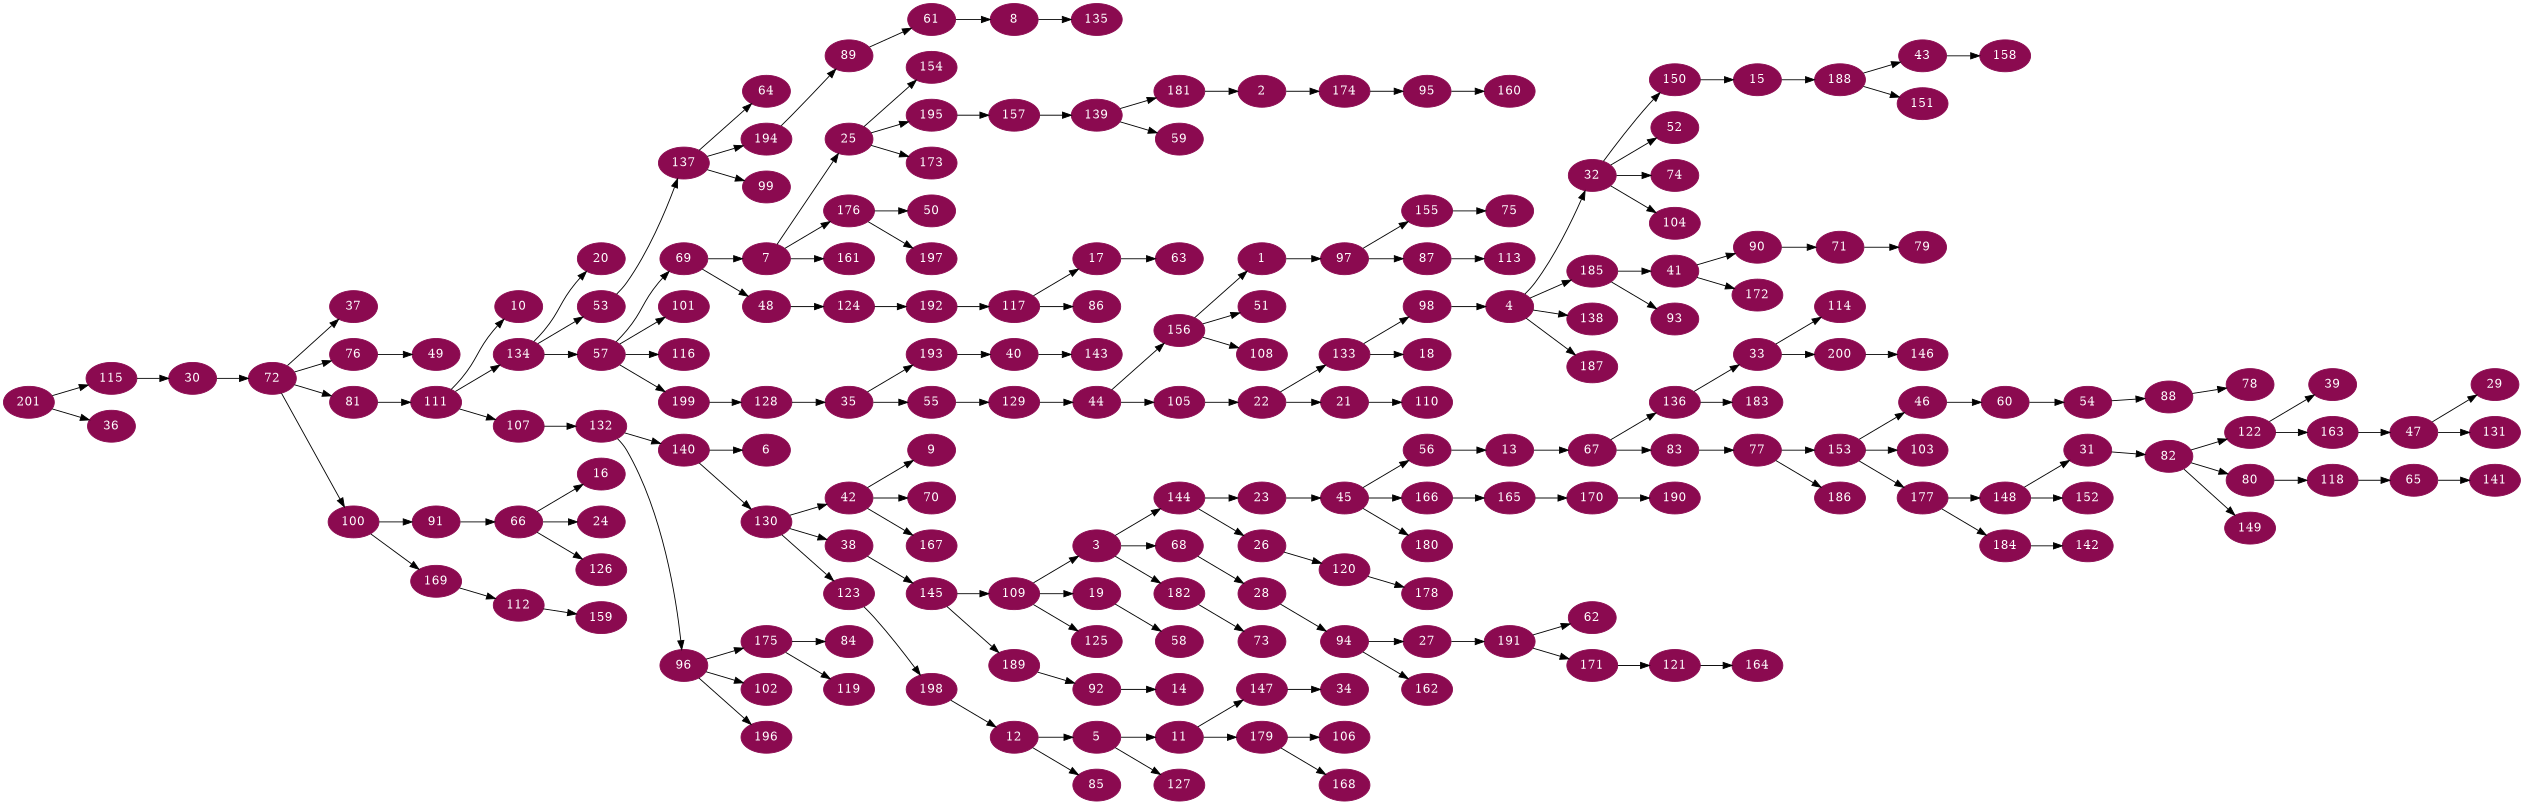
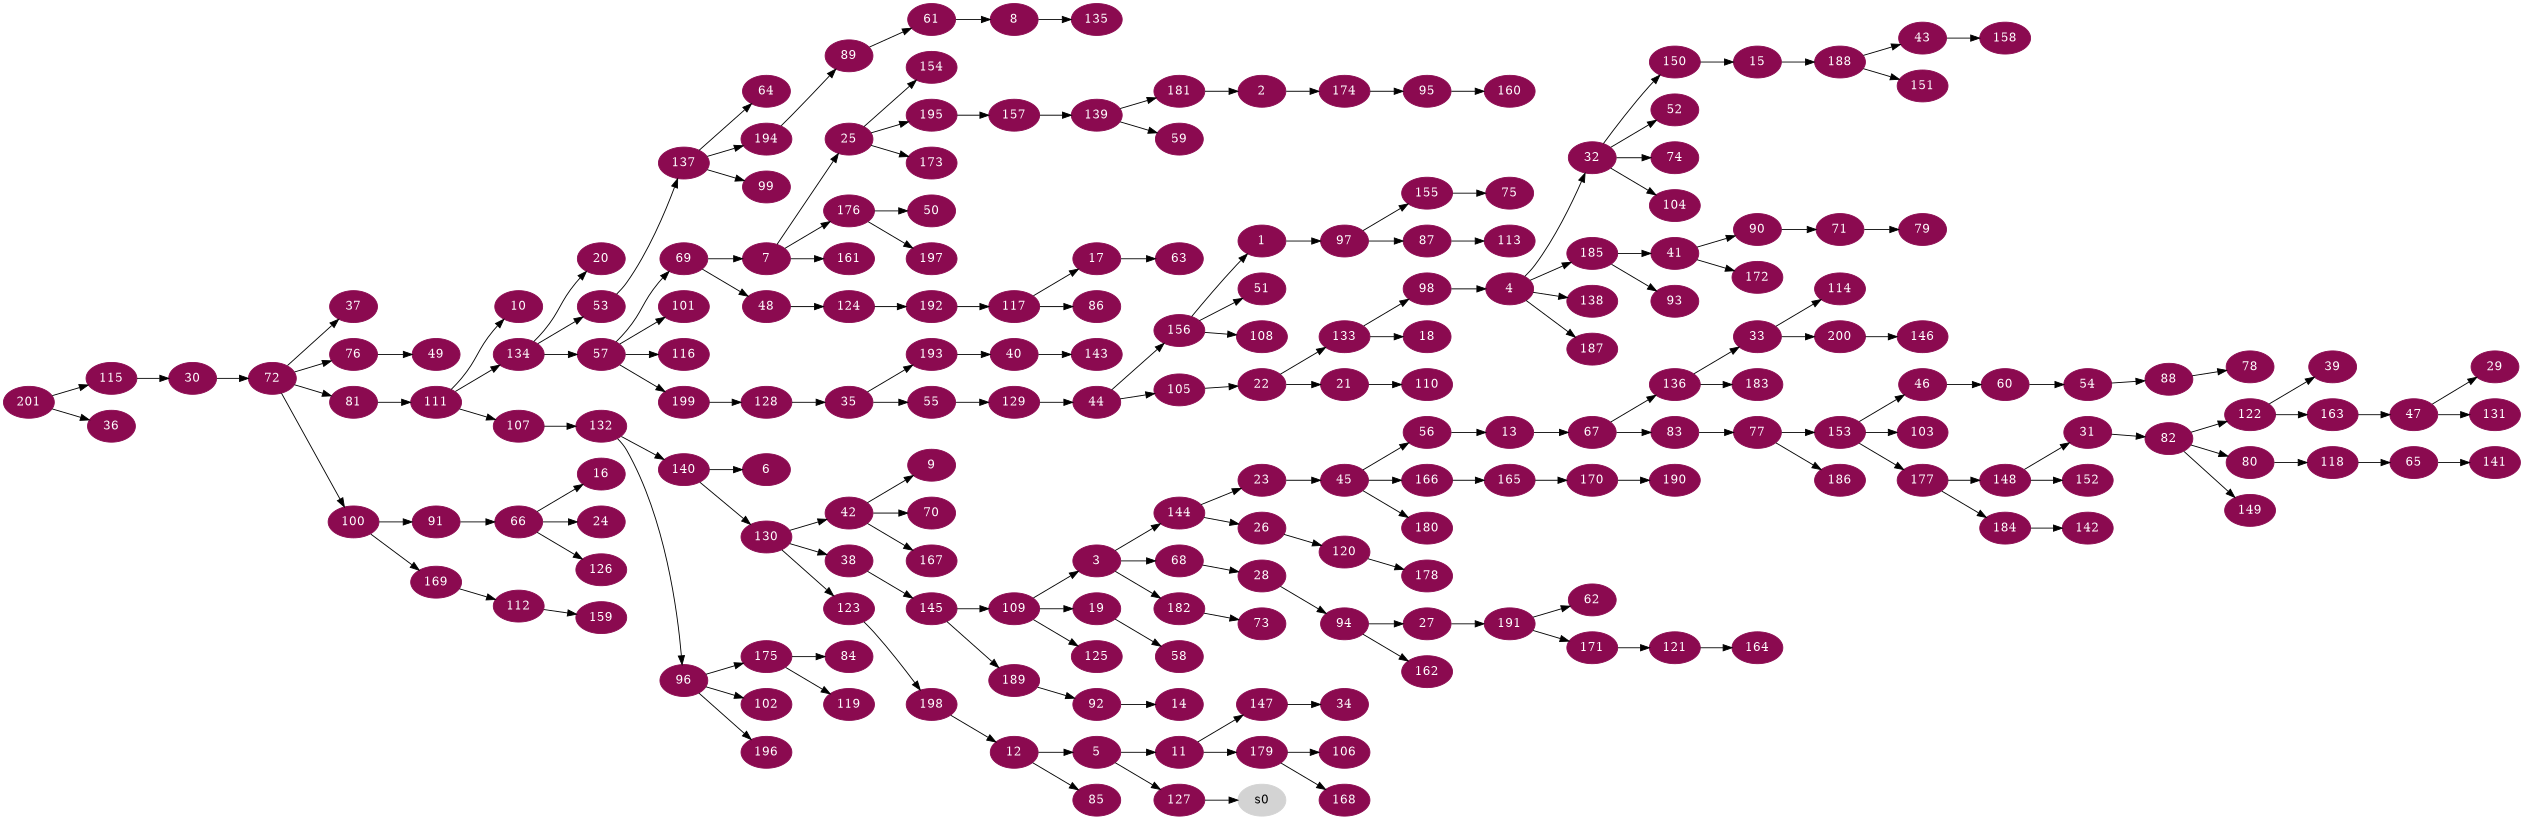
  digraph {
    rankdir=LR
    node [color=deeppink4 fontcolor=white style=filled]
    156
    1
    51
    108
    97
    181
    2
    174
    109
    3
    19
    125
    144
    68
    182
    98
    4
    32
    185
    138
    187
    12
    5
    85
    11
    127
    140
    6
    130
    69
    7
    48
    25
    176
    161
    61
    8
    135
    42
    9
    70
    167
    111
    10
    134
    107
    147
    179
    198
    56
    13
    67
    92
    14
    150
    15
    188
    66
    16
    24
    126
    117
    17
    86
    63
    133
    18
    58
    20
    53
    57
    22
    21
    110
    105
    23
    26
    45
    154
    195
    173
    120
    94
    27
    162
    191
    28
    47
    29
    131
    115
    30
    72
    148
    31
    152
    82
    52
    74
    104
    136
    33
    183
    114
    200
    34
    128
    35
    193
    55
    201
    36
    37
    76
    81
    100
    38
    123
    145
    122
    39
    163
    40
    143
    41
    93
    90
    172
    43
    151
    158
    129
    44
    166
    180
    153
    46
    103
    177
    60
    124
    49
    50
    197
    137
    54
    88
    101
    116
    199
    139
    59
    89
    62
    171
    64
    194
    99
    118
    65
    141
    91
    83
    71
    79
    73
    155
    75
    77
    186
    78
    80
    149
    175
    84
    119
    87
    113
    169
    189
    95
    160
    132
    96
    102
    196
    106
    168
    112
    159
    192
    178
    121
    164
+   s0 [color=lightgrey fontcolor=black]
    157
    184
    142
    146
    165
    170
    190
    156 -> 1
    156 -> 51
    156 -> 108
    1 -> 97
    97 -> 155
    97 -> 87
    181 -> 2
    2 -> 174
    174 -> 95
    109 -> 3
    109 -> 19
    109 -> 125
    3 -> 144
    3 -> 68
    3 -> 182
    19 -> 58
    144 -> 23
    144 -> 26
    68 -> 28
    182 -> 73
    98 -> 4
    4 -> 32
    4 -> 185
    4 -> 138
    4 -> 187
    32 -> 150
    32 -> 52
    32 -> 74
    32 -> 104
    185 -> 41
    185 -> 93
    12 -> 5
    12 -> 85
    5 -> 11
    5 -> 127
    11 -> 147
    11 -> 179
+   127 -> s0
    140 -> 6
    140 -> 130
    130 -> 42
    130 -> 38
    130 -> 123
    69 -> 7
    69 -> 48
    7 -> 25
    7 -> 176
    7 -> 161
    48 -> 124
    25 -> 154
    25 -> 195
    25 -> 173
    176 -> 50
    176 -> 197
    61 -> 8
    8 -> 135
    42 -> 9
    42 -> 70
    42 -> 167
    111 -> 10
    111 -> 134
    111 -> 107
    134 -> 20
    134 -> 53
    134 -> 57
    107 -> 132
    147 -> 34
    179 -> 106
    179 -> 168
    198 -> 12
    56 -> 13
    13 -> 67
    67 -> 136
    67 -> 83
    92 -> 14
    150 -> 15
    15 -> 188
    188 -> 43
    188 -> 151
    66 -> 16
    66 -> 24
    66 -> 126
    117 -> 17
    117 -> 86
    17 -> 63
    133 -> 98
    133 -> 18
    53 -> 137
    57 -> 69
    57 -> 101
    57 -> 116
    57 -> 199
    22 -> 133
    22 -> 21
    21 -> 110
    105 -> 22
    23 -> 45
    26 -> 120
    45 -> 56
    45 -> 166
    45 -> 180
    195 -> 157
    120 -> 178
    94 -> 27
    94 -> 162
    27 -> 191
    191 -> 62
    191 -> 171
    28 -> 94
    47 -> 29
    47 -> 131
    115 -> 30
    30 -> 72
    72 -> 37
    72 -> 76
    72 -> 81
    72 -> 100
    148 -> 31
    148 -> 152
    31 -> 82
    82 -> 122
    82 -> 80
    82 -> 149
    136 -> 33
    136 -> 183
    33 -> 114
    33 -> 200
    200 -> 146
    128 -> 35
    35 -> 193
    35 -> 55
    193 -> 40
    55 -> 129
    201 -> 115
    201 -> 36
    76 -> 49
    81 -> 111
    100 -> 91
    100 -> 169
    38 -> 145
    123 -> 198
    145 -> 109
    145 -> 189
    122 -> 39
    122 -> 163
    163 -> 47
    40 -> 143
    41 -> 90
    41 -> 172
    90 -> 71
    43 -> 158
    129 -> 44
    44 -> 156
    44 -> 105
    166 -> 165
    153 -> 46
    153 -> 103
    153 -> 177
    46 -> 60
    177 -> 148
    177 -> 184
    60 -> 54
    124 -> 192
    137 -> 64
    137 -> 194
    137 -> 99
    54 -> 88
    88 -> 78
    199 -> 128
    139 -> 181
    139 -> 59
    89 -> 61
    171 -> 121
    194 -> 89
    118 -> 65
    65 -> 141
    91 -> 66
    83 -> 77
    71 -> 79
    155 -> 75
    77 -> 153
    77 -> 186
    80 -> 118
    175 -> 84
    175 -> 119
    87 -> 113
    169 -> 112
    189 -> 92
    95 -> 160
    132 -> 140
    132 -> 96
    96 -> 175
    96 -> 102
    96 -> 196
    112 -> 159
    192 -> 117
    121 -> 164
    157 -> 139
    184 -> 142
    165 -> 170
    170 -> 190
  }
